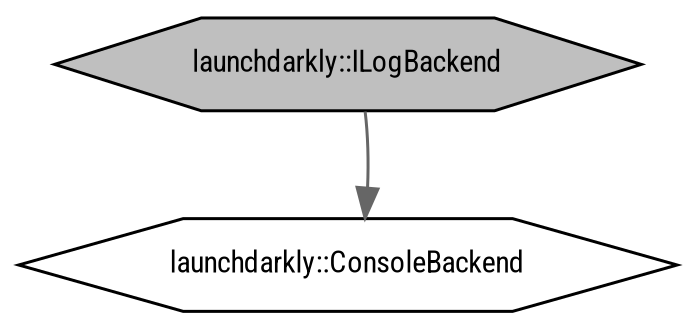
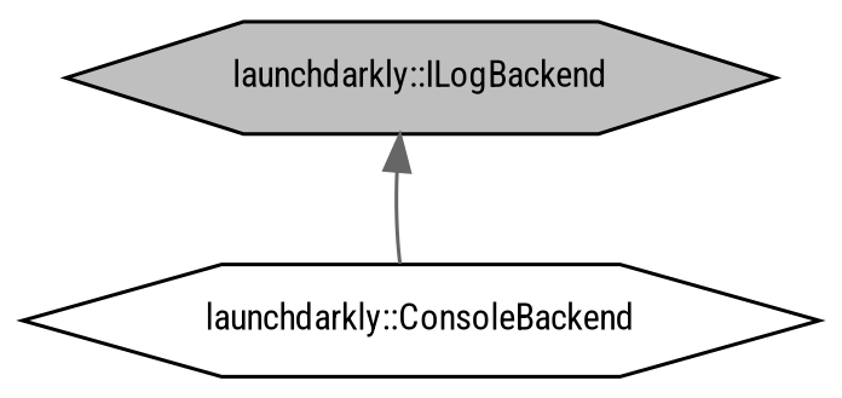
  digraph {
    fontname="Roboto Condensed"
    node [color=black fontname="Roboto Condensed" fontsize=10 shape=hexagon style=filled]
    n1 [fillcolor=grey75 fontcolor=black height=0.2 label="launchdarkly::ILogBackend" width=0.4]
    n2 [fillcolor=white height=0.2 label="launchdarkly::ConsoleBackend" width=0.4]
-   n2 -> n1 [color=gray40 dir=back fontname="Roboto Condensed" fontsize=10 labelfontname=Helvetica labelfontsize=10 style=solid]
+   n1 -> n2 [color=gray40 dir=back fontname="Roboto Condensed" fontsize=10 labelfontname=Helvetica labelfontsize=10 style=solid]
  }
